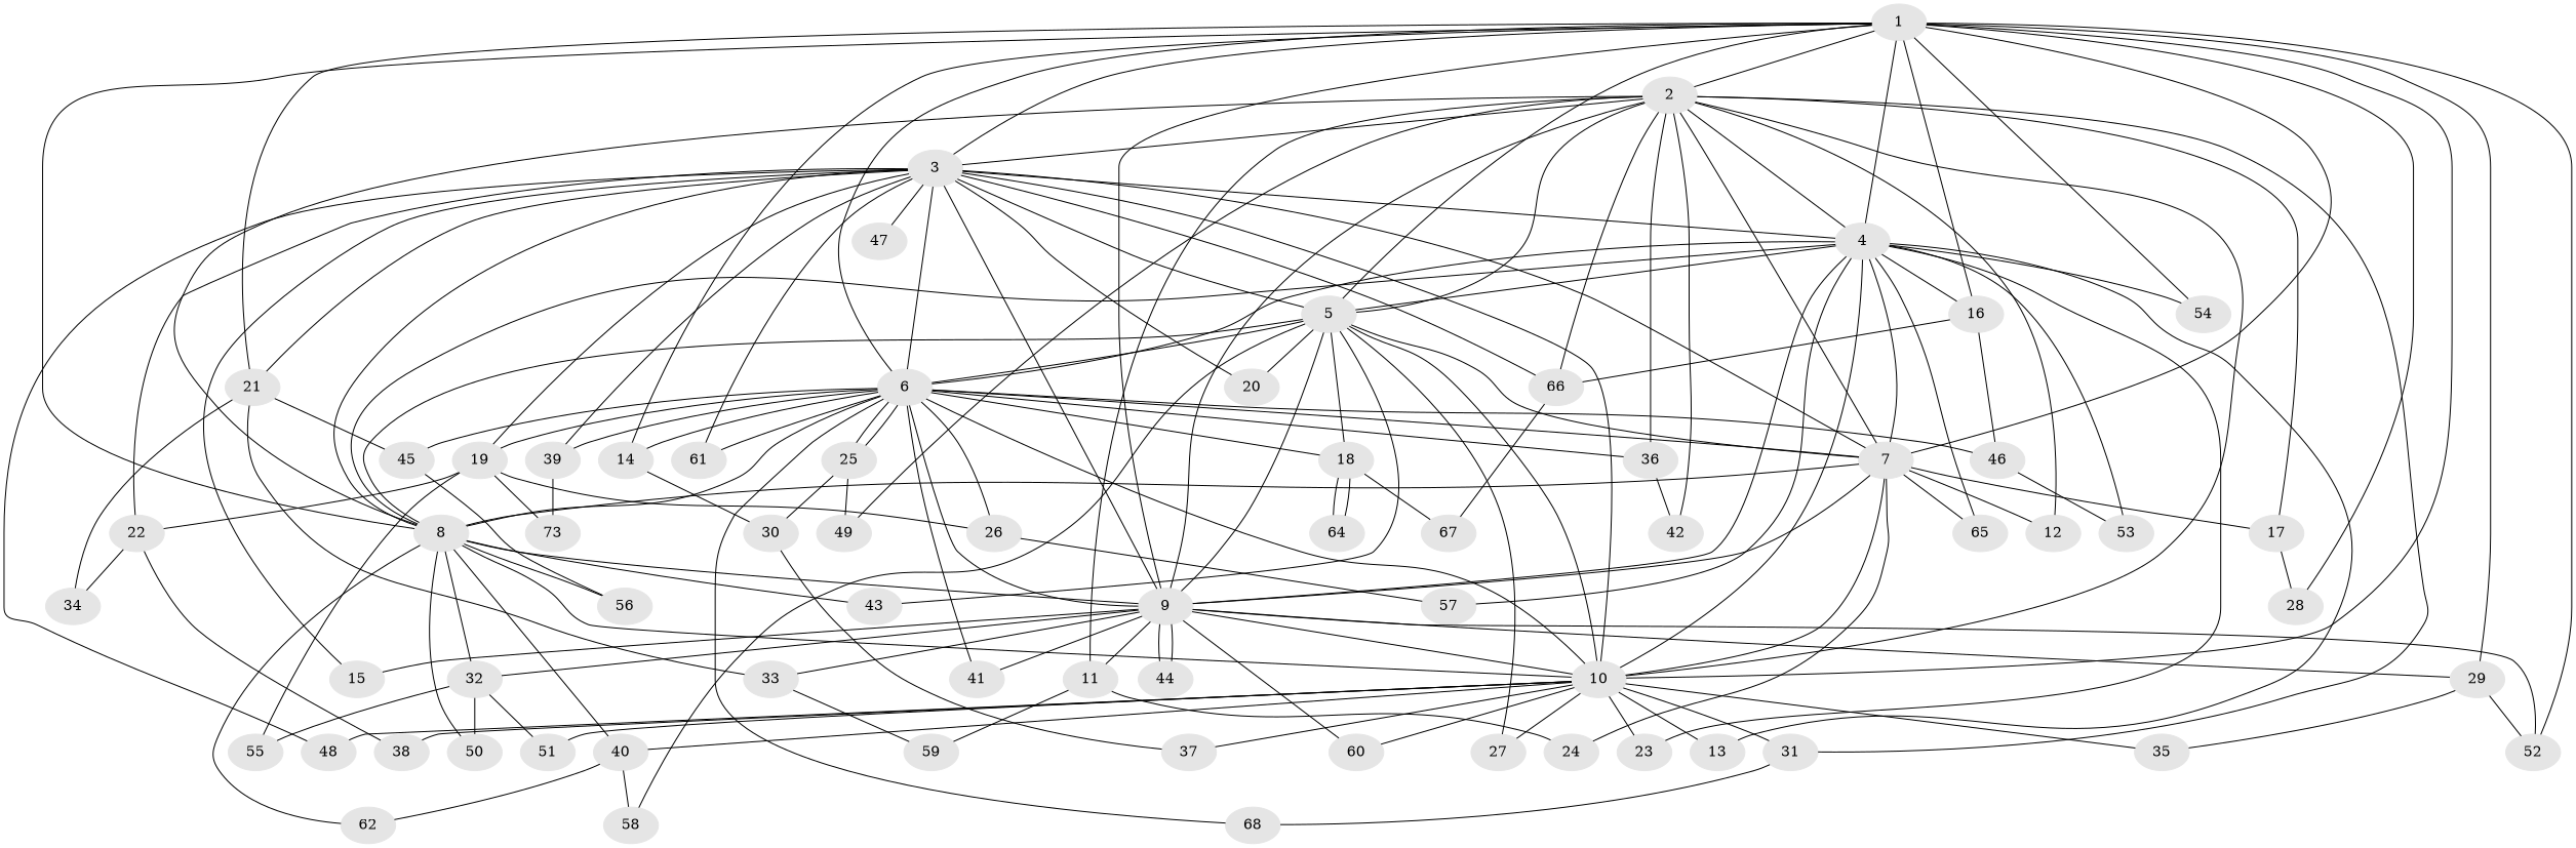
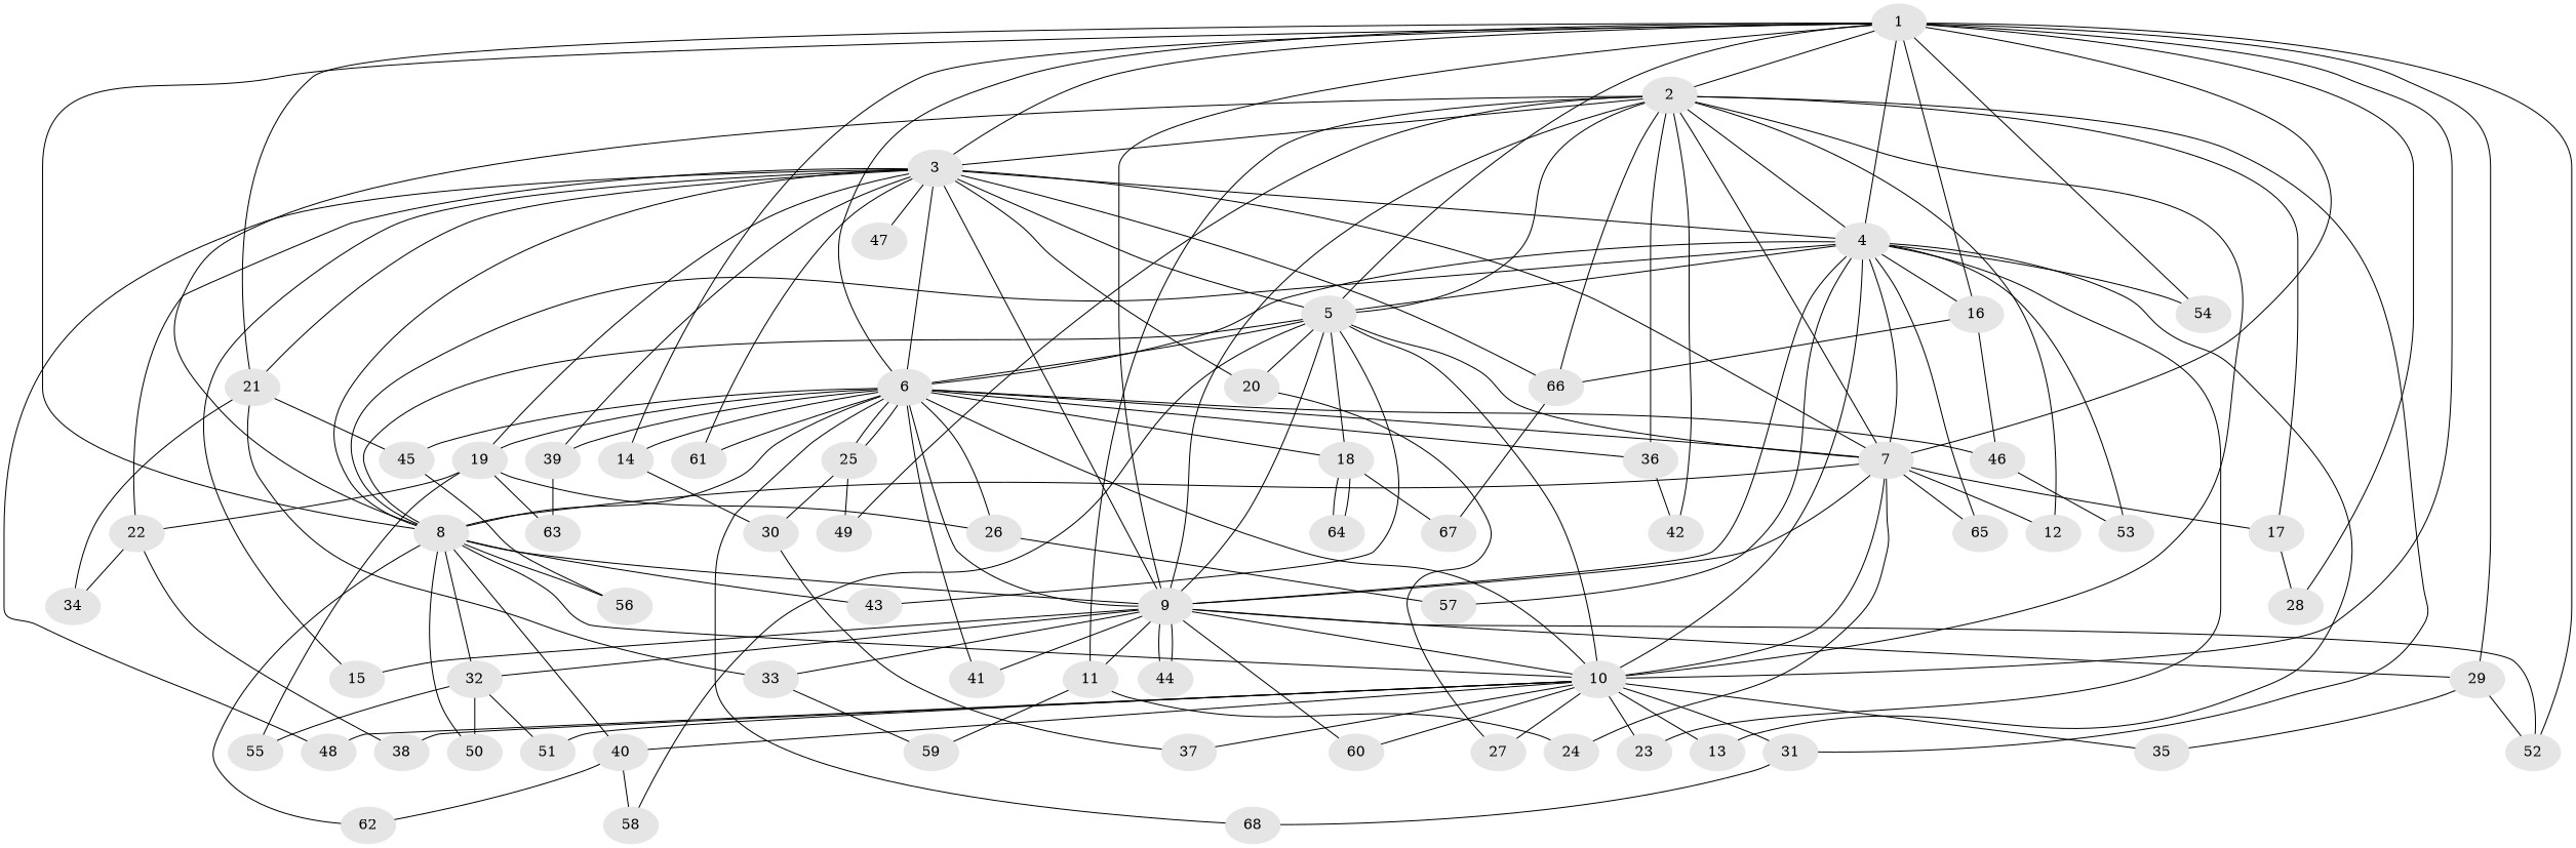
  graph {
    node [color=gray90 style=filled]
    1
    2
    3
    4
    5
    6
    7
    8
    9
    10
    14
    16
    21
    28
    29
    52
    54
    11
    12
    17
    31
    36
    42
    49
    66
    15
    19
    20
    22
    39
    47
    48
    61
    13
    23
    53
    57
    65
    18
    27
    43
    58
    25
    26
    41
    45
    46
    68
    24
    32
    40
    50
    56
    62
    33
    44
    60
    35
    37
    38
    51
    30
    34
    59
    55
-   63 [label=73]
+   63
    67
    64
    1 -- 2
    1 -- 3
    1 -- 4
    1 -- 5
    1 -- 6
    1 -- 7
    1 -- 8
    1 -- 9
    1 -- 10
    1 -- 14
    1 -- 16
    1 -- 21
    1 -- 28
    1 -- 29
    1 -- 52
    1 -- 54
    2 -- 3
    2 -- 4
    2 -- 5
    2 -- 7
    2 -- 8
    2 -- 9
    2 -- 10
    2 -- 11
    2 -- 12
    2 -- 17
    2 -- 31
    2 -- 36
    2 -- 42
    2 -- 49
    2 -- 66
    3 -- 4
    3 -- 5
    3 -- 6
    3 -- 7
    3 -- 8
    3 -- 9
-   3 -- 10
    3 -- 21
    3 -- 66
    3 -- 15
    3 -- 19
    3 -- 20
    3 -- 22
    3 -- 39
    3 -- 47
    3 -- 48
    3 -- 61
    4 -- 5
    4 -- 6
    4 -- 7
    4 -- 8
    4 -- 9
    4 -- 10
    4 -- 16
    4 -- 54
    4 -- 13
    4 -- 23
    4 -- 53
    4 -- 57
    4 -- 65
    5 -- 6
    5 -- 7
    5 -- 8
    5 -- 9
    5 -- 10
    5 -- 20
    5 -- 18
-   5 -- 27
+   20 -- 27
    5 -- 43
    5 -- 58
    6 -- 7
    6 -- 8
    6 -- 9
    6 -- 10
    6 -- 14
    6 -- 36
    6 -- 19
    6 -- 39
    6 -- 61
    6 -- 18
    6 -- 25
    6 -- 25
    6 -- 26
    6 -- 41
    6 -- 45
    6 -- 46
    6 -- 68
    7 -- 8
    7 -- 9
    7 -- 10
    7 -- 12
    7 -- 17
    7 -- 65
    7 -- 24
    8 -- 9
    8 -- 10
    8 -- 43
    8 -- 32
    8 -- 40
    8 -- 50
    8 -- 56
    8 -- 62
    9 -- 10
    9 -- 29
    9 -- 52
    9 -- 11
    9 -- 15
    9 -- 41
    9 -- 32
    9 -- 33
    9 -- 44
    9 -- 44
    9 -- 60
    10 -- 31
    10 -- 48
    10 -- 13
    10 -- 23
    10 -- 27
    10 -- 40
    10 -- 60
    10 -- 35
    10 -- 37
    10 -- 38
    10 -- 51
    14 -- 30
    16 -- 66
    16 -- 46
    21 -- 45
    21 -- 33
    21 -- 34
    29 -- 52
    29 -- 35
    11 -- 24
    11 -- 59
    17 -- 28
    31 -- 68
    36 -- 42
    66 -- 67
    19 -- 22
    19 -- 26
    19 -- 55
    19 -- 63
    22 -- 38
    22 -- 34
    39 -- 63
    18 -- 67
    18 -- 64
    18 -- 64
    25 -- 49
    25 -- 30
    26 -- 57
    45 -- 56
    46 -- 53
    32 -- 50
    32 -- 51
    32 -- 55
    40 -- 58
    40 -- 62
    33 -- 59
    30 -- 37
  }
